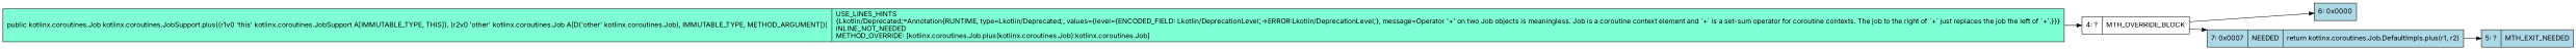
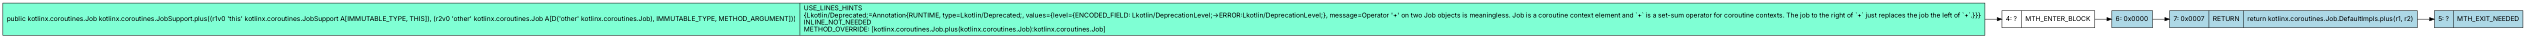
  digraph {
    fontname=Inter
    rankdir=LR
    node [fillcolor=lightblue fontname=Inter shape=record style=filled]
    edge [fontname=Inter]
-   n1 [fillcolor=white label="{4\:\ ?|MTH_OVERRIDE_BLOCK\l}"]
+   n1 [fillcolor=white label="{4\:\ ?|MTH_ENTER_BLOCK\l}"]
    n2 [label="{6\:\ 0x0000}"]
-   n3 [label="{7\:\ 0x0007|NEEDED\l|return kotlinx.coroutines.Job.DefaultImpls.plus(r1, r2)\l}"]
+   n3 [label="{7\:\ 0x0007|RETURN\l|return kotlinx.coroutines.Job.DefaultImpls.plus(r1, r2)\l}"]
    n4 [label="{5\:\ ?|MTH_EXIT_NEEDED\l}"]
    n5 [fillcolor=aquamarine label="{public kotlinx.coroutines.Job kotlinx.coroutines.JobSupport.plus((r1v0 'this' kotlinx.coroutines.JobSupport A[IMMUTABLE_TYPE, THIS]), (r2v0 'other' kotlinx.coroutines.Job A[D('other' kotlinx.coroutines.Job), IMMUTABLE_TYPE, METHOD_ARGUMENT]))  | USE_LINES_HINTS\l\{Lkotlin\/Deprecated;=Annotation\{RUNTIME, type=Lkotlin\/Deprecated;, values=\{level=\{ENCODED_FIELD: Lkotlin\/DeprecationLevel;\-\>ERROR:Lkotlin\/DeprecationLevel;\}, message=Operator '+' on two Job objects is meaningless. Job is a coroutine context element and `+` is a set\-sum operator for coroutine contexts. The job to the right of `+` just replaces the job the left of `+`.\}\}\}\lINLINE_NOT_NEEDED\lMETHOD_OVERRIDE: [kotlinx.coroutines.Job.plus(kotlinx.coroutines.Job):kotlinx.coroutines.Job]\l}"]
    n1 -> n2
-   n1 -> n3
+   n2 -> n3
    n3 -> n4
    n5 -> n1
  }
